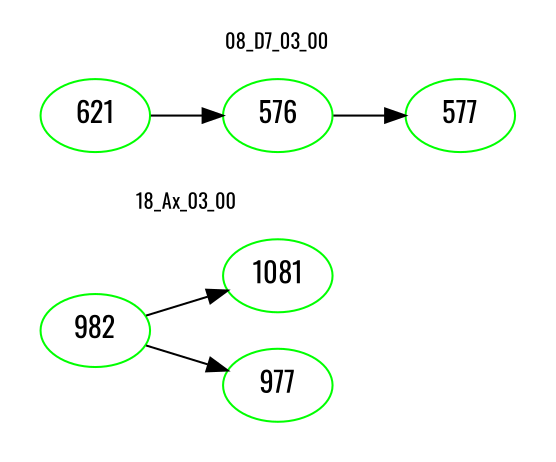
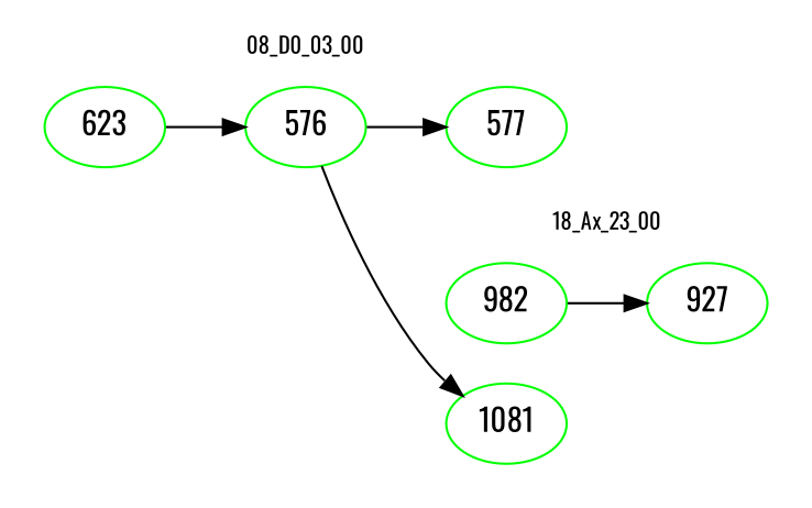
  digraph {
    fontname=Oswald
    rankdir=LR
    node [color=green fontname=Oswald]
    edge [color=black fontname=Oswald]
    n1 [label=982]
-   n2 [label=977]
+   n2 [label=927]
    n3 [label=1081]
    n4 [label=576]
    n5 [label=577]
-   n6 [label=621]
+   n6 [label=623]
    subgraph cluster_1 {
      color=white
      fontsize=10
-     label="18_Ax_03_00"
+     label="18_Ax_23_00"
      n1
      n2
      n3
    }
    subgraph cluster_2 {
      color=white
      fontsize=10
-     label="08_D7_03_00"
+     label="08_D0_03_00"
      n4
      n5
      n6
    }
    n1 -> n2
-   n1 -> n3
+   n4 -> n3
    n4 -> n5
    n6 -> n4
  }
